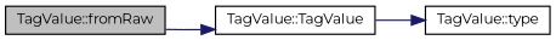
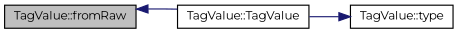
  digraph {
    fontname=Montserrat
    rankdir=LR
    node [color=black fillcolor=white fontname=Montserrat fontsize=10 shape=record style=filled]
    edge [color=midnightblue fontname=Montserrat fontsize=10 labelfontname=Helvetica labelfontsize=10 style=solid]
    n1 [fillcolor=grey75 fontcolor=black height=0.2 label="TagValue::fromRaw" width=0.4]
    n2 [height=0.2 label="TagValue::TagValue" width=0.4]
    n3 [height=0.2 label="TagValue::type" width=0.4]
-   n1 -> n2
+   n2 -> n1
    n2 -> n3
  }
